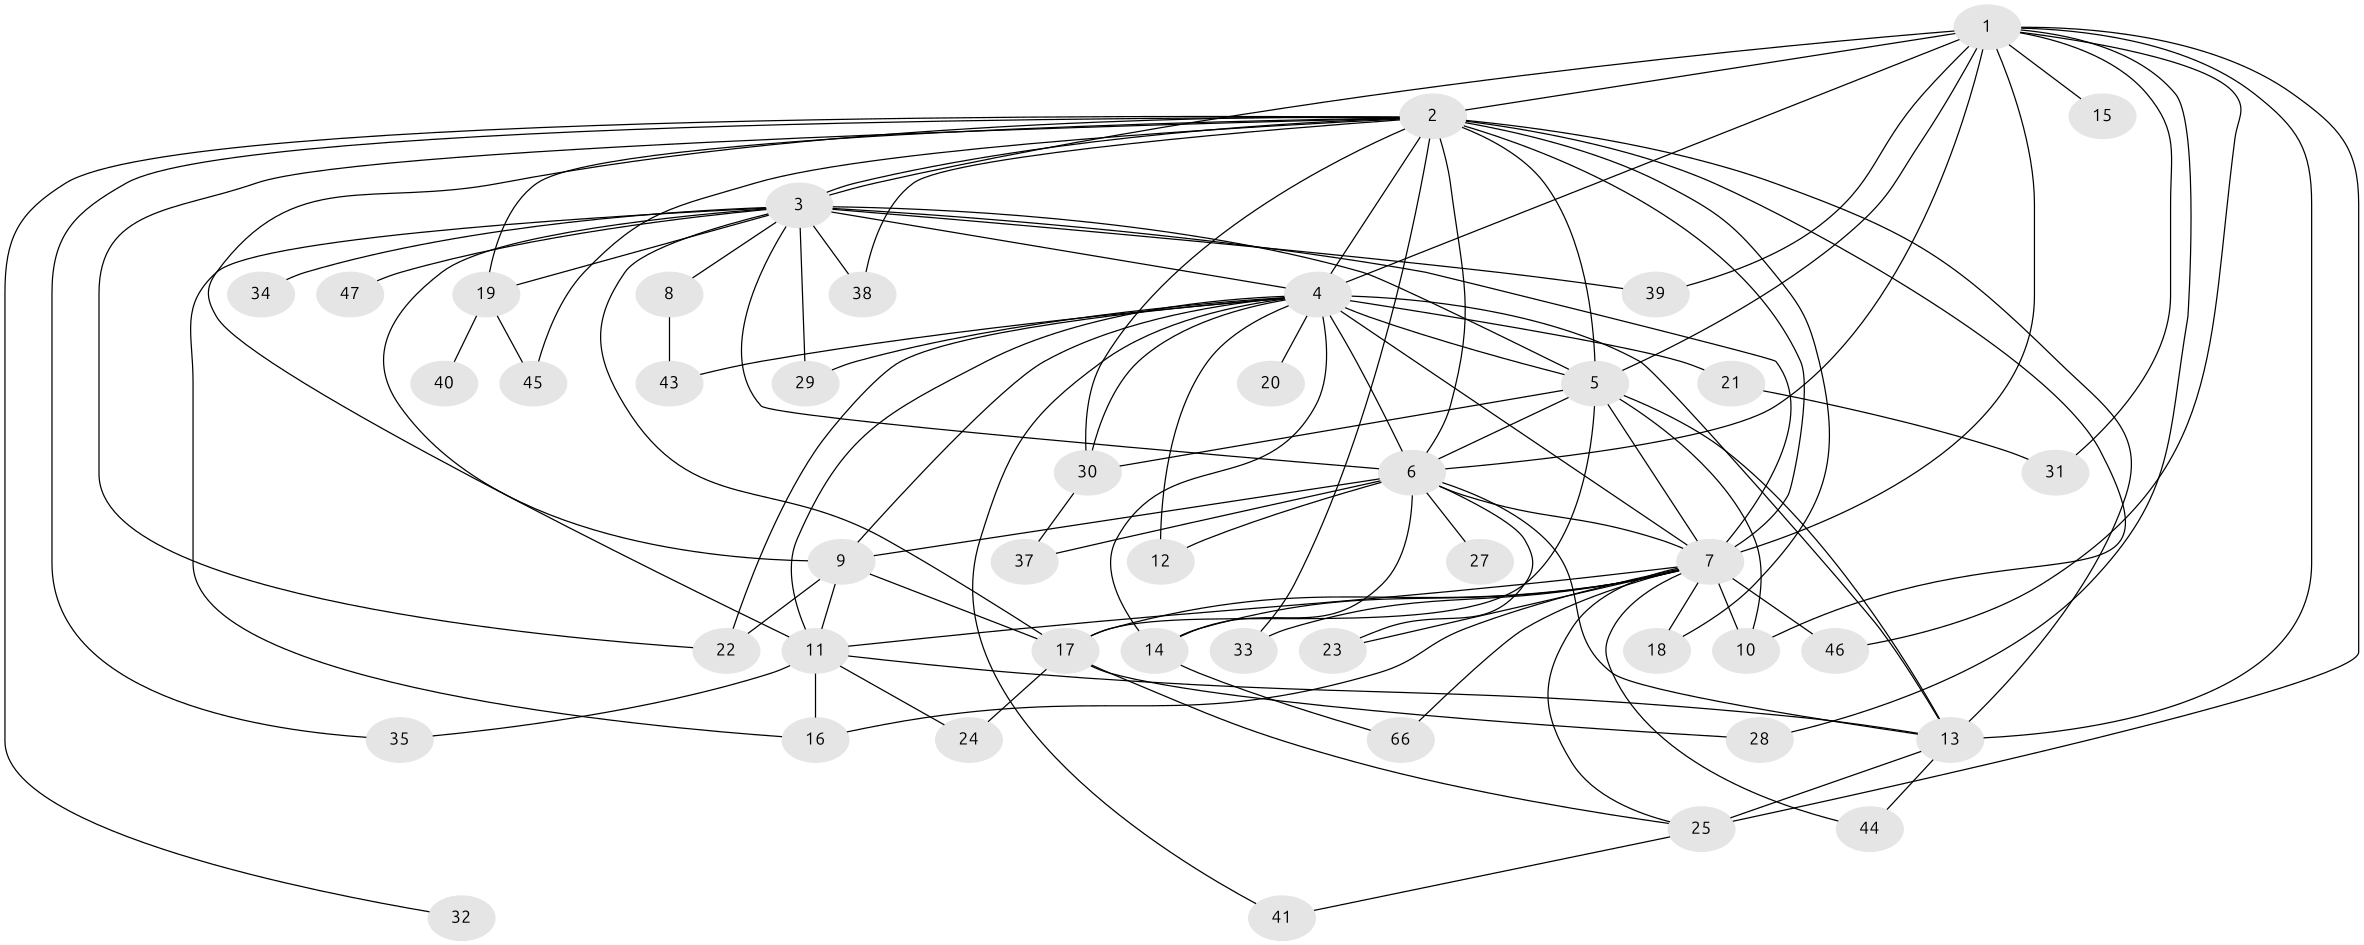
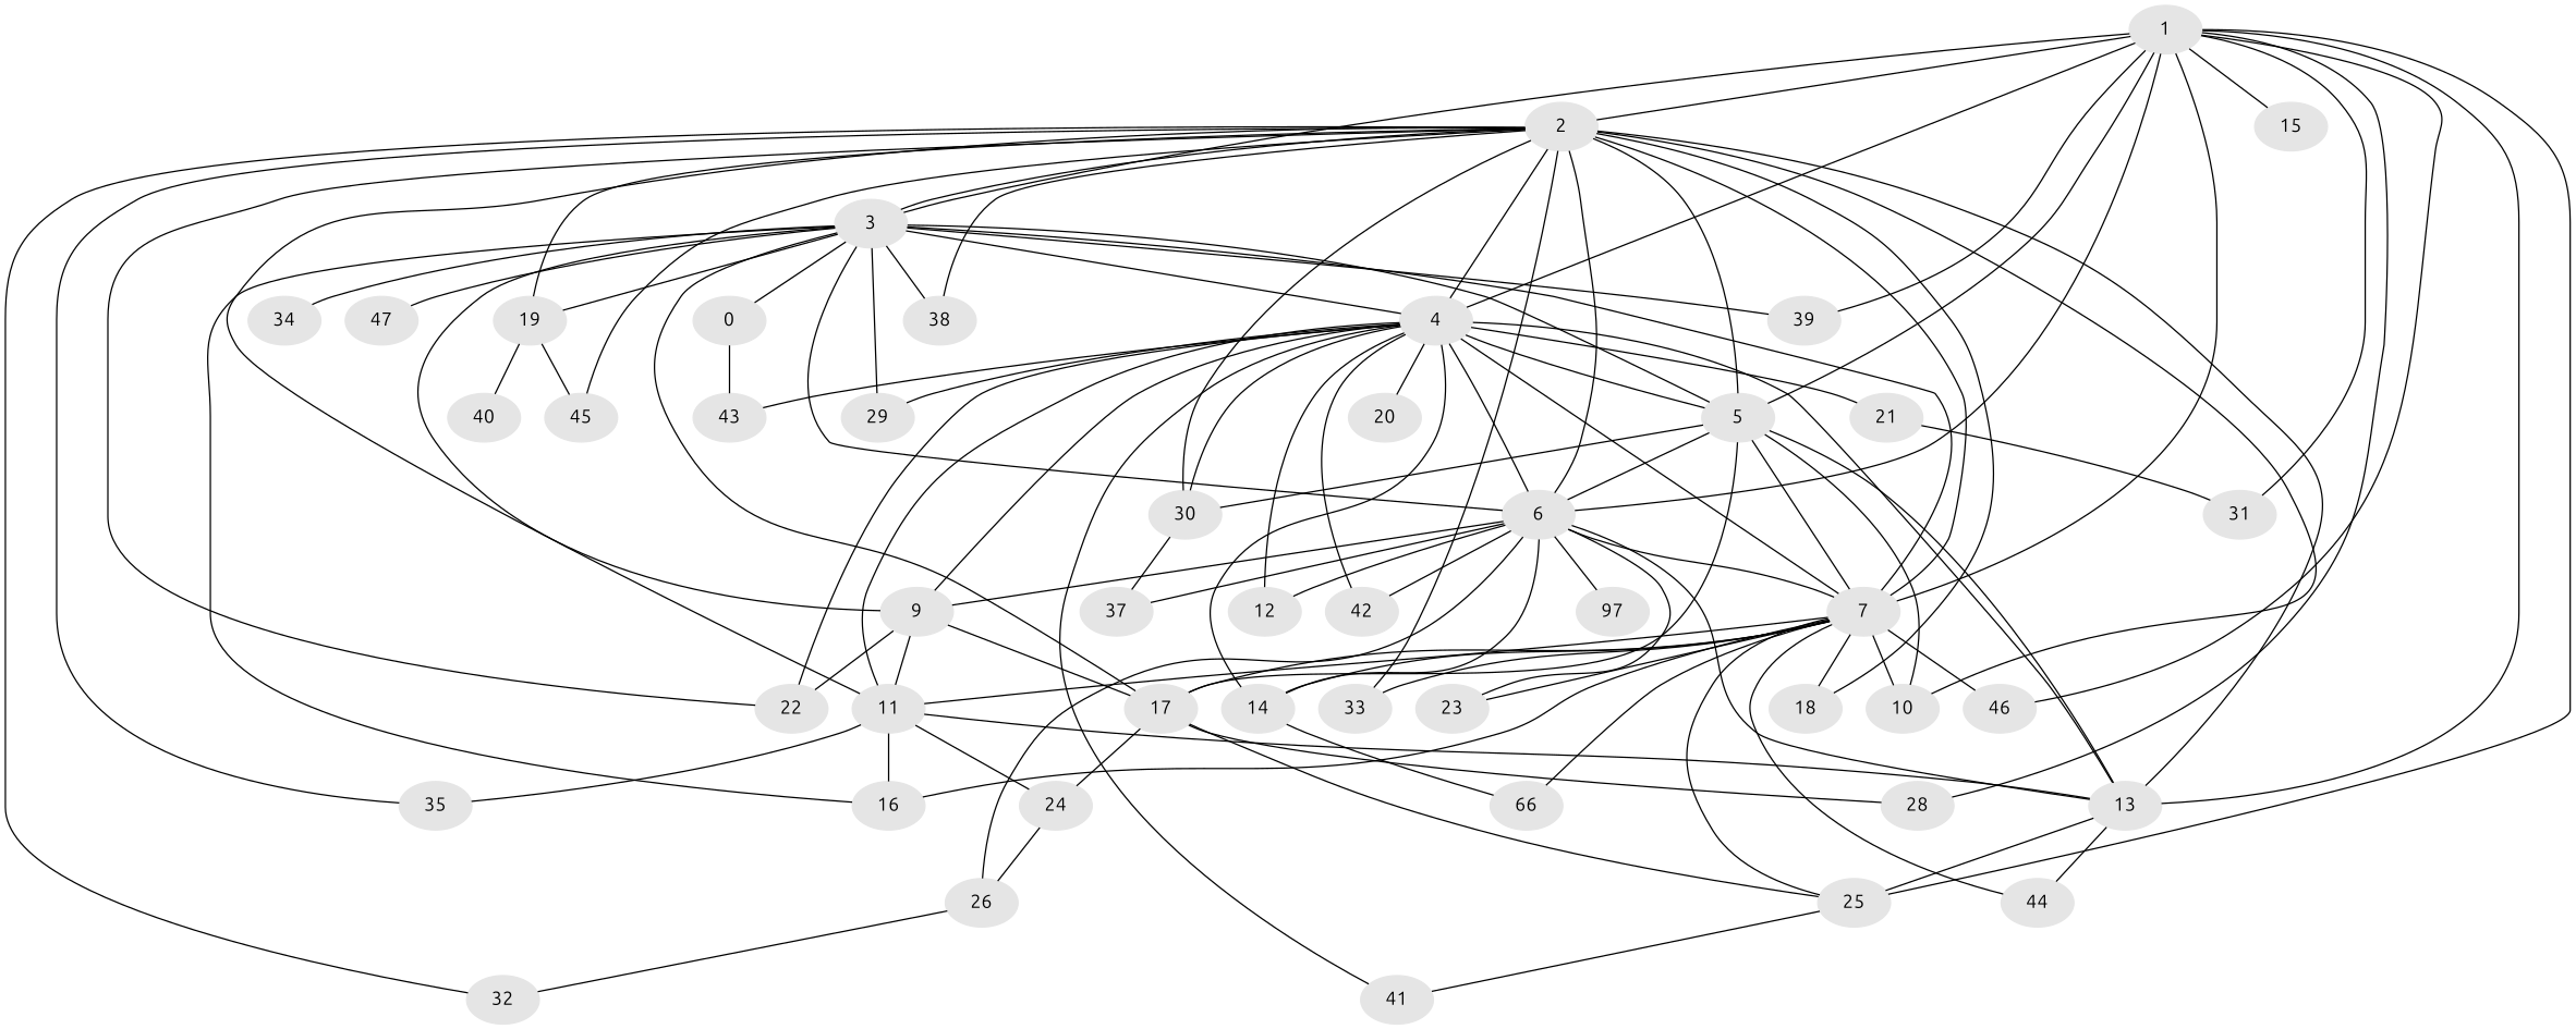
  graph {
    fontname=Ubuntu
    node [color=gray90 fontname=Ubuntu style=filled]
    edge [fontname=Ubuntu weight=1.0]
    1
    2
    3
    4
    5
    6
    7
    13
    15
    25
    28
    31
    39
    46
    10
    11
    18
    19
    22
    30
    32
    33
    35
    38
    45
-   8
+   8 [label=0]
    9
    16
    17
    29
    34
    47
    12
    14
    20
    21
    41
+   42
    43
    23
-   27
+   26
+   27 [label=97]
    37
    n44 [label=66]
    44
    24
    40
    1 -- 2 [weight=2.0]
    1 -- 3
    1 -- 4 [weight=2.0]
    1 -- 5
    1 -- 6 [weight=3.0]
    1 -- 7 [weight=2.0]
    1 -- 13
    1 -- 15
    1 -- 25 [weight=2.0]
    1 -- 28
    1 -- 31
    1 -- 39
    1 -- 46
    2 -- 3 [weight=3.0]
    2 -- 4 [weight=3.0]
    2 -- 5 [weight=2.0]
    2 -- 6 [weight=4.0]
    2 -- 7 [weight=4.0]
    2 -- 13
    2 -- 10
    2 -- 11
    2 -- 18
    2 -- 19
    2 -- 22
    2 -- 30
    2 -- 32
    2 -- 33
    2 -- 35
    2 -- 38 [weight=2.0]
    2 -- 45
    3 -- 4
    3 -- 5
    3 -- 6 [weight=2.0]
    3 -- 7 [weight=3.0]
    3 -- 39
    3 -- 19
    3 -- 38
    3 -- 8
    3 -- 9 [weight=2.0]
    3 -- 16
    3 -- 17
    3 -- 29
    3 -- 34
    3 -- 47
    4 -- 5 [weight=4.0]
    4 -- 6 [weight=2.0]
    4 -- 7 [weight=10.0]
    4 -- 13 [weight=2.0]
    4 -- 11 [weight=5.0]
    4 -- 22
    4 -- 30 [weight=2.0]
    4 -- 9
    4 -- 29
    4 -- 12
    4 -- 14
    4 -- 20
    4 -- 21
    4 -- 41
+   4 -- 42
    4 -- 43
    5 -- 6 [weight=2.0]
    5 -- 7 [weight=3.0]
    5 -- 13 [weight=7.0]
    5 -- 10
    5 -- 30
    5 -- 17
    6 -- 7 [weight=4.0]
    6 -- 13
    6 -- 9 [weight=2.0]
    6 -- 12
    6 -- 14
+   6 -- 42
    6 -- 23
+   6 -- 26
    6 -- 27
    6 -- 37
    7 -- 25
    7 -- 46
    7 -- 10
    7 -- 11 [weight=2.0]
    7 -- 18
    7 -- 33
    7 -- 16
    7 -- 17
    7 -- 14
    7 -- 23
    7 -- n44
    7 -- 44
    13 -- 25
    13 -- 44
    25 -- 41
    11 -- 13
    11 -- 35
    11 -- 16
    11 -- 24
    19 -- 45
    19 -- 40
    30 -- 37
    8 -- 43
    9 -- 11 [weight=2.0]
    9 -- 22 [weight=2.0]
    9 -- 17
    17 -- 25
    17 -- 28
    17 -- 24
    14 -- n44
    21 -- 31
+   26 -- 32
+   24 -- 26
  }
